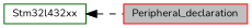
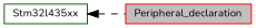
  digraph {
    rankdir=LR
    fontname=Nunito
    node [fontname=Nunito fontsize=10 shape=box style=filled]
-   n1 [color=darkgreen fillcolor=white height=0.2 label=Stm32l432xx width=0.4]
+   n1 [color=darkgreen fillcolor=white height=0.2 label=Stm32l435xx width=0.4]
    n2 [color=red fillcolor=grey75 fontcolor=black height=0.2 label=Peripheral_declaration width=0.4]
    n1 -> n2 [dir=back fontname=Nunito fontsize=10 labelfontname=Helvetica labelfontsize=10 shape=plaintext style=dashed]
  }
